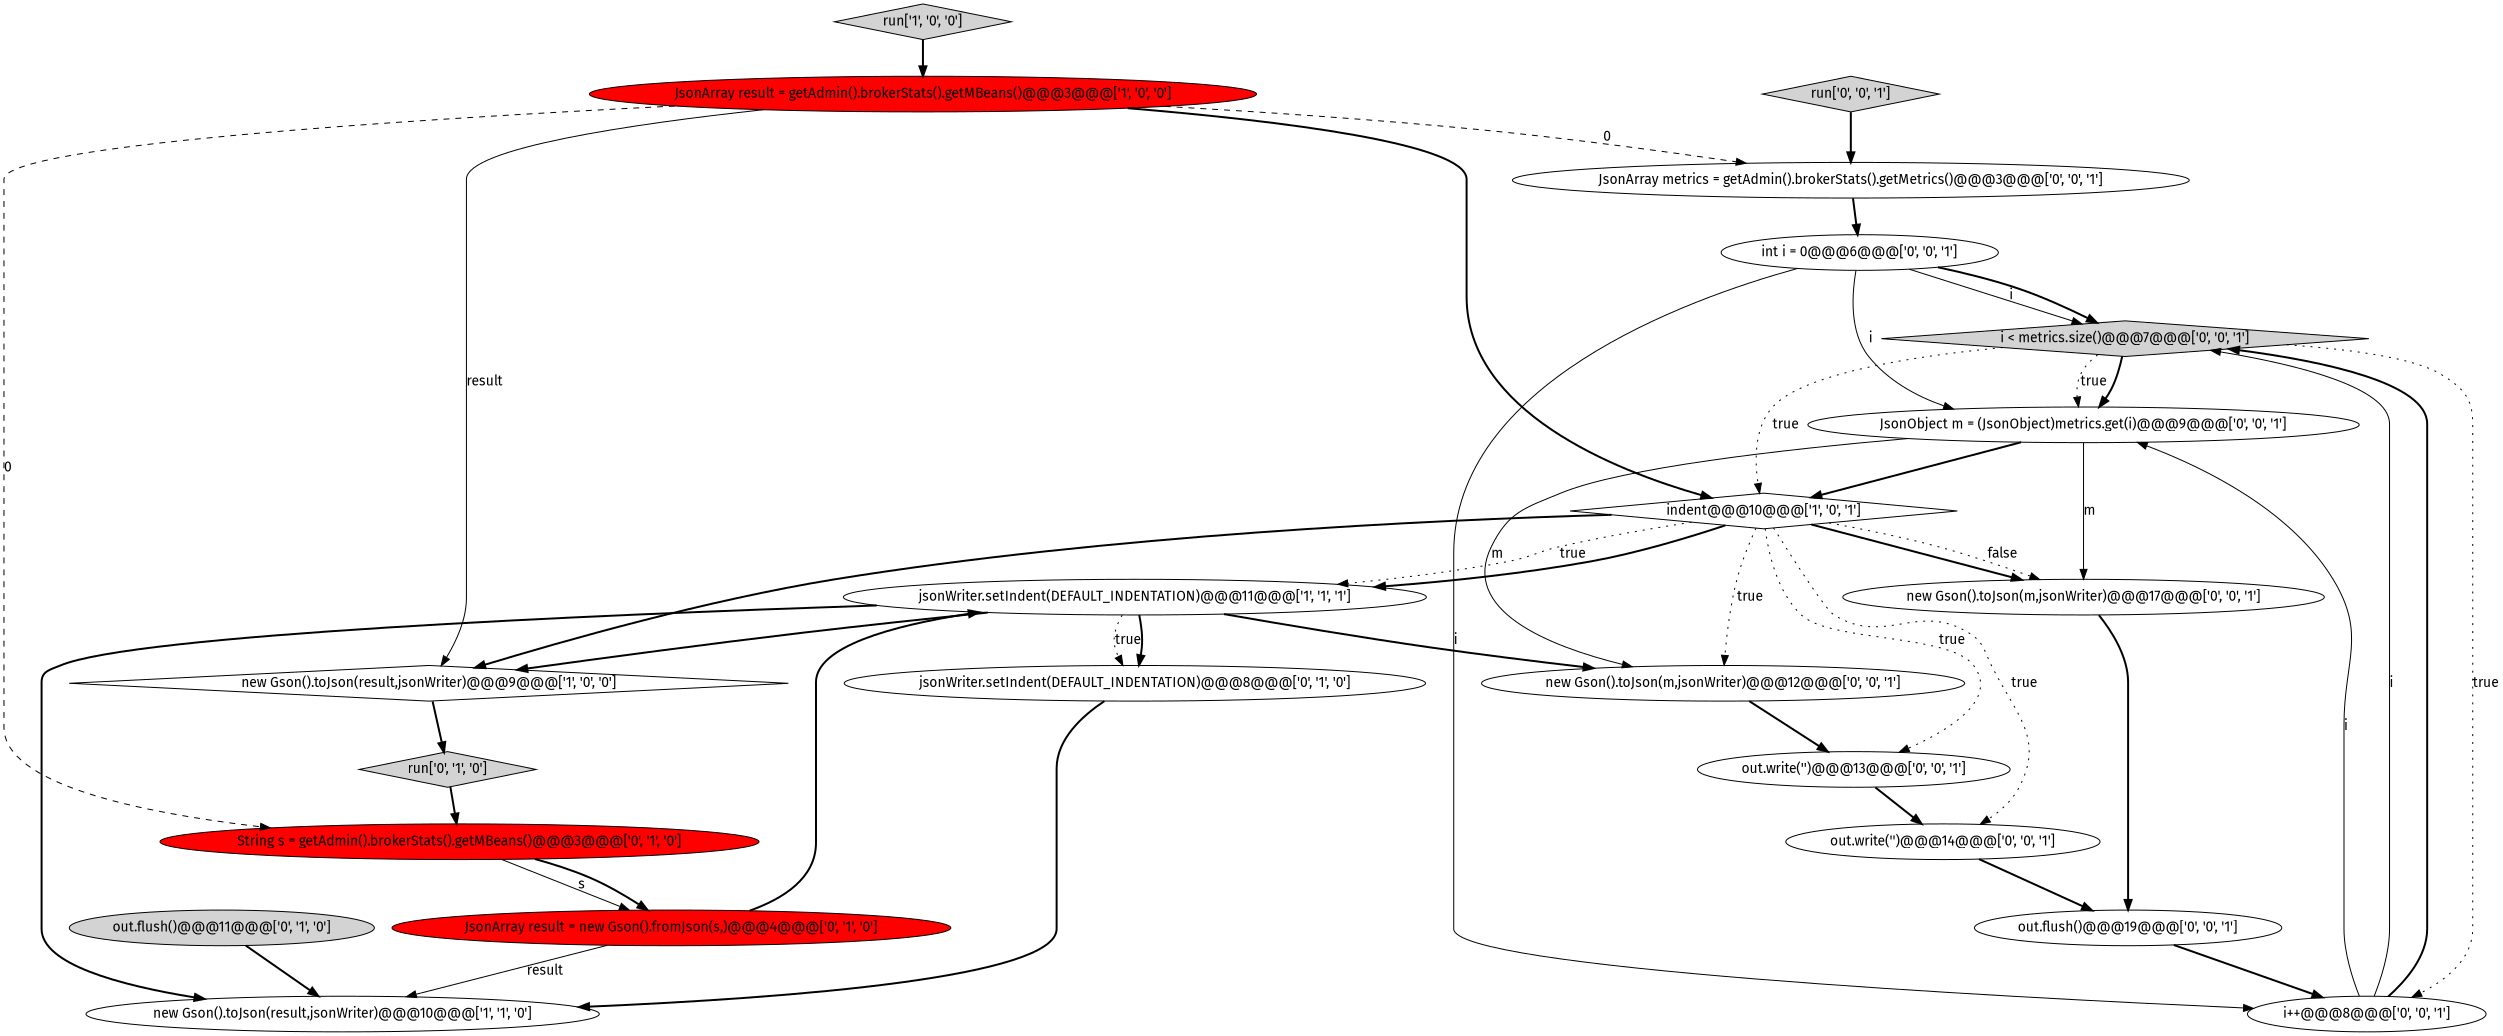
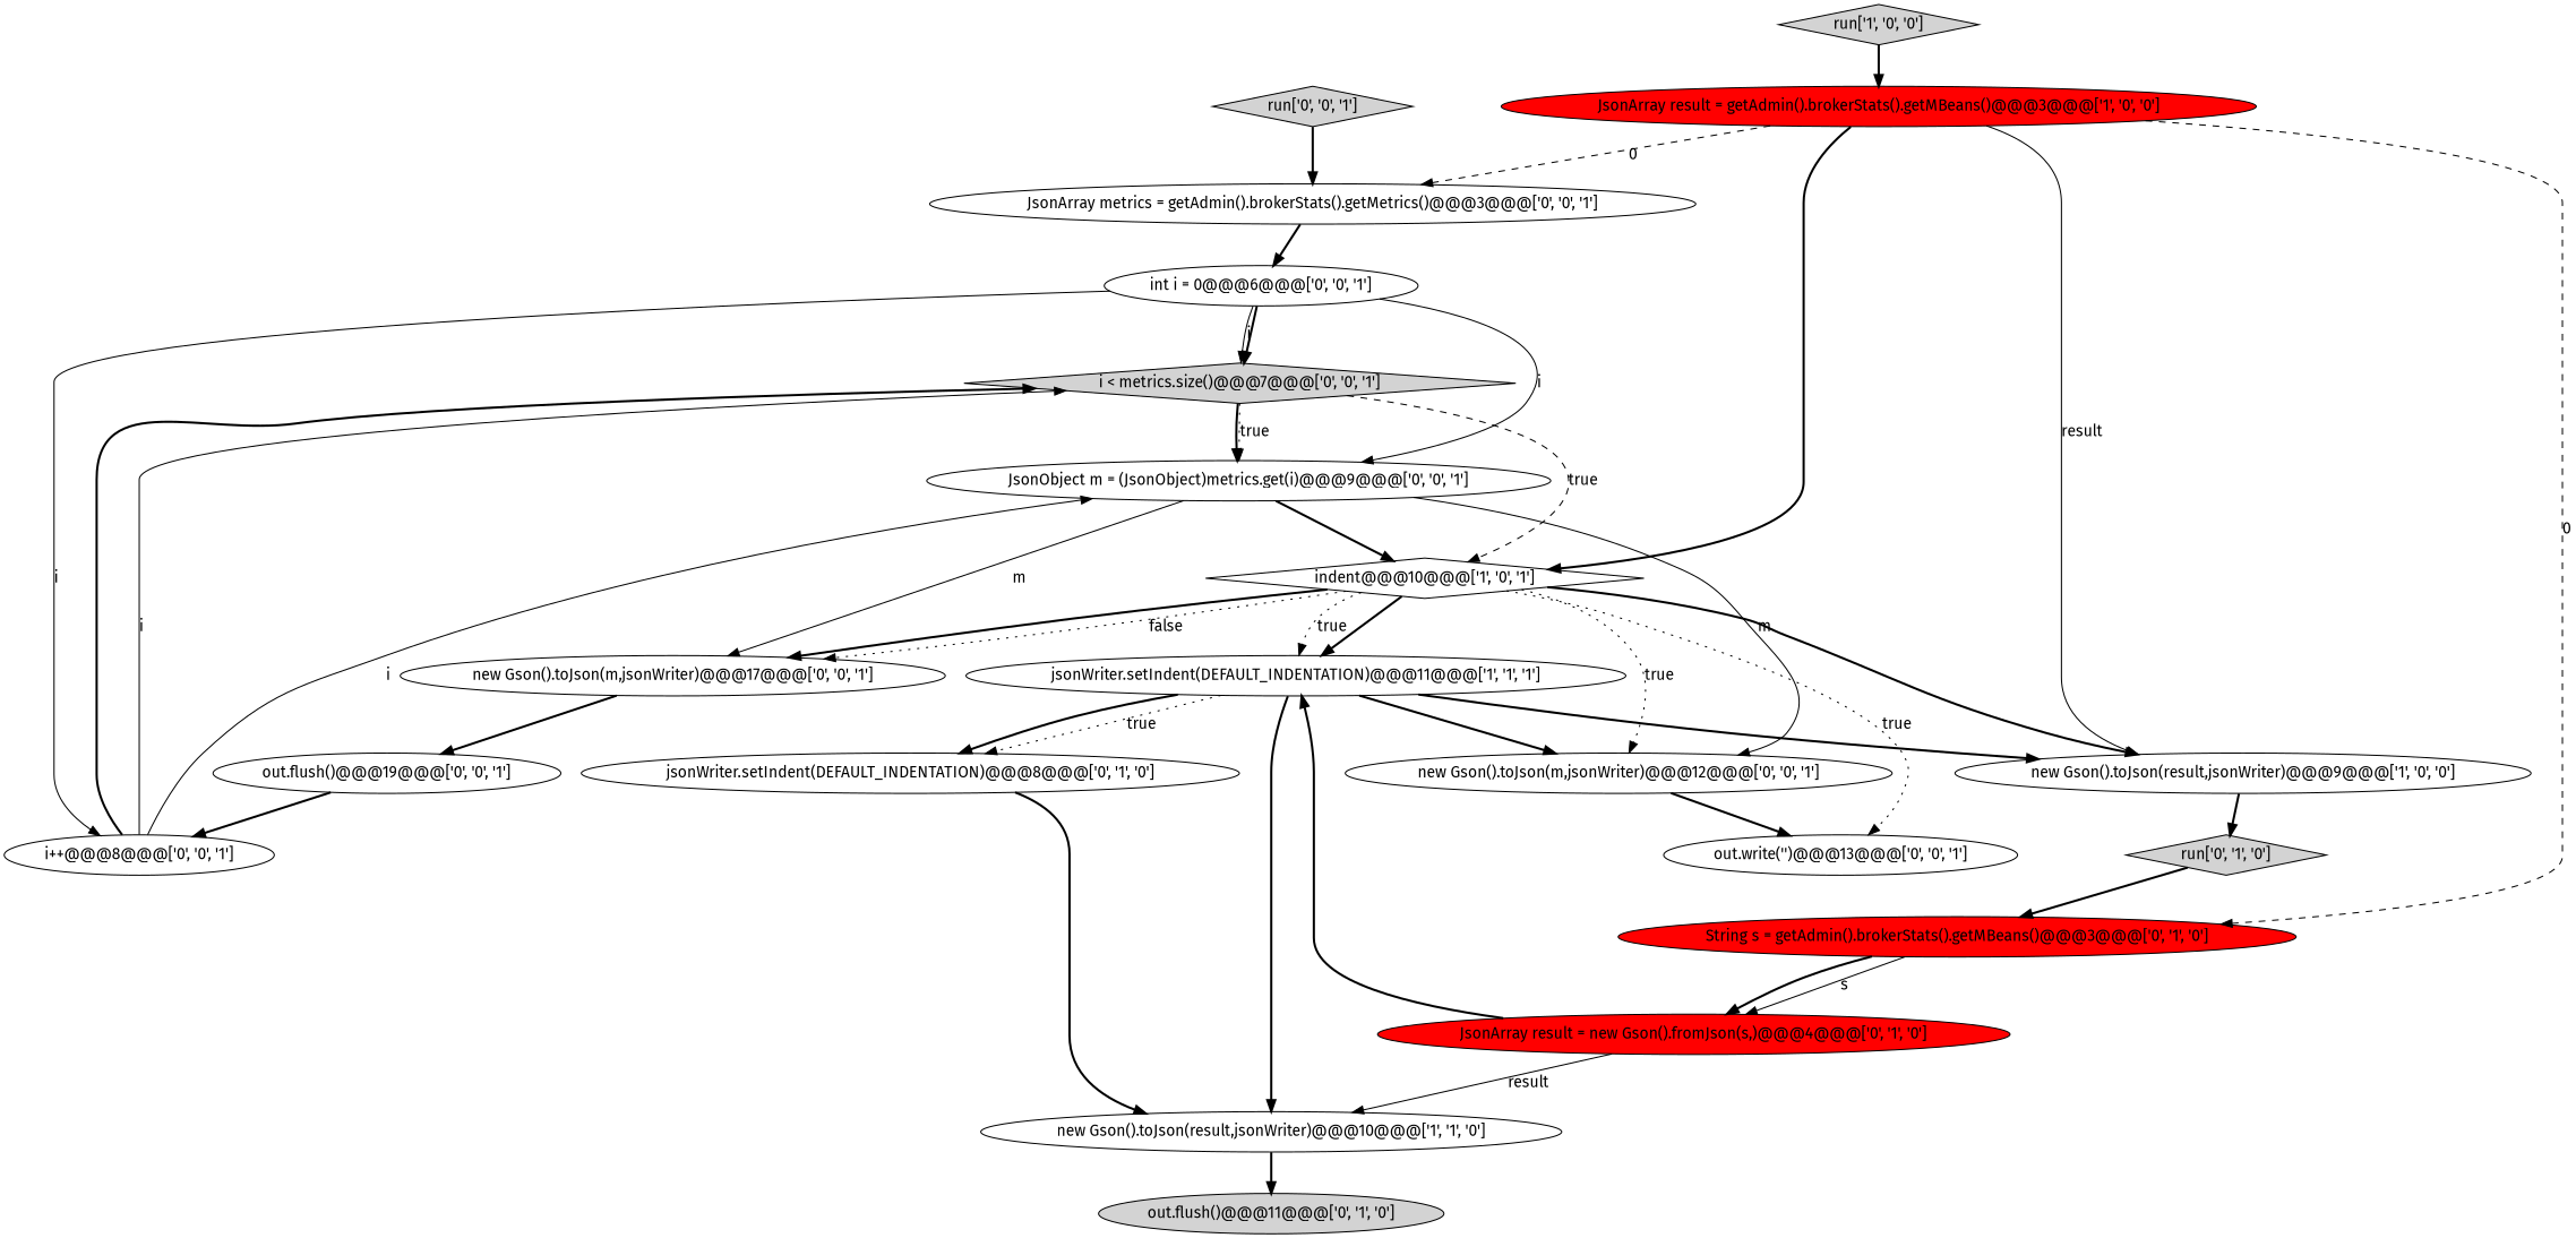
  digraph {
    fontname="Fira Sans"
    node [fillcolor=white fontname="Fira Sans" shape=ellipse style=filled]
    edge [fontname="Fira Sans" style=bold]
    n1 [fillcolor=lightgray label="i < metrics.size()@@@7@@@['0', '0', '1']" shape=diamond]
    n2 [label="JsonObject m = (JsonObject)metrics.get(i)@@@9@@@['0', '0', '1']"]
    n3 [label="indent@@@10@@@['1', '0', '1']" shape=diamond]
    n4 [label="i++@@@8@@@['0', '0', '1']"]
    n5 [label="new Gson().toJson(m,jsonWriter)@@@17@@@['0', '0', '1']"]
    n6 [label="new Gson().toJson(m,jsonWriter)@@@12@@@['0', '0', '1']"]
    n7 [label="out.flush()@@@19@@@['0', '0', '1']"]
    n8 [label="out.write('')@@@13@@@['0', '0', '1']"]
    n9 [label="jsonWriter.setIndent(DEFAULT_INDENTATION)@@@11@@@['1', '1', '1']"]
-   n10 [label="out.write('')@@@14@@@['0', '0', '1']"]
-   n11 [label="new Gson().toJson(result,jsonWriter)@@@9@@@['1', '0', '0']" shape=diamond]
+   n11 [label="new Gson().toJson(result,jsonWriter)@@@9@@@['1', '0', '0']"]
    n12 [label="int i = 0@@@6@@@['0', '0', '1']"]
    n13 [fillcolor=red label="String s = getAdmin().brokerStats().getMBeans()@@@3@@@['0', '1', '0']"]
    n14 [fillcolor=red label="JsonArray result = new Gson().fromJson(s,)@@@4@@@['0', '1', '0']"]
    n15 [label="new Gson().toJson(result,jsonWriter)@@@10@@@['1', '1', '0']"]
    n16 [fillcolor=lightgray label="run['1', '0', '0']" shape=diamond]
    n17 [fillcolor=red label="JsonArray result = getAdmin().brokerStats().getMBeans()@@@3@@@['1', '0', '0']"]
    n18 [label="JsonArray metrics = getAdmin().brokerStats().getMetrics()@@@3@@@['0', '0', '1']"]
    n19 [fillcolor=lightgray label="out.flush()@@@11@@@['0', '1', '0']"]
    n20 [label="jsonWriter.setIndent(DEFAULT_INDENTATION)@@@8@@@['0', '1', '0']"]
    n21 [fillcolor=lightgray label="run['0', '1', '0']" shape=diamond]
    n22 [fillcolor=lightgray label="run['0', '0', '1']" shape=diamond]
    n1 -> n2
    n1 -> n2 [label=true style=dotted]
-   n1 -> n3 [label=true style=dotted]
-   n1 -> n4 [label=true style=dotted]
+   n1 -> n3 [label=true style=dashed]
    n2 -> n3
    n2 -> n5 [label=m style=solid]
    n2 -> n6 [label=m style=solid]
    n3 -> n5
    n3 -> n5 [label=false style=dotted]
    n3 -> n6 [label=true style=dotted]
    n3 -> n8 [label=true style=dotted]
    n3 -> n9
    n3 -> n9 [label=true style=dotted]
-   n3 -> n10 [label=true style=dotted]
    n3 -> n11
    n4 -> n1 [label=i style=solid]
    n4 -> n1
    n4 -> n2 [label=i style=solid]
    n5 -> n7
    n6 -> n8
    n7 -> n4
-   n8 -> n10
    n9 -> n6
    n9 -> n11
    n9 -> n15
    n9 -> n20 [label=true style=dotted]
    n9 -> n20
-   n10 -> n7
    n11 -> n21
    n12 -> n1 [label=i style=solid]
    n12 -> n1
    n12 -> n2 [label=i style=solid]
    n12 -> n4 [label=i style=solid]
    n13 -> n14 [label=s style=solid]
    n13 -> n14
    n14 -> n9
    n14 -> n15 [label=result style=solid]
-   n19 -> n15
+   n15 -> n19
    n16 -> n17
    n17 -> n3
    n17 -> n11 [label=result style=solid]
    n17 -> n13 [label=0 style=dashed]
    n17 -> n18 [label=0 style=dashed]
    n18 -> n12
    n20 -> n15
    n21 -> n13
    n22 -> n18
  }
